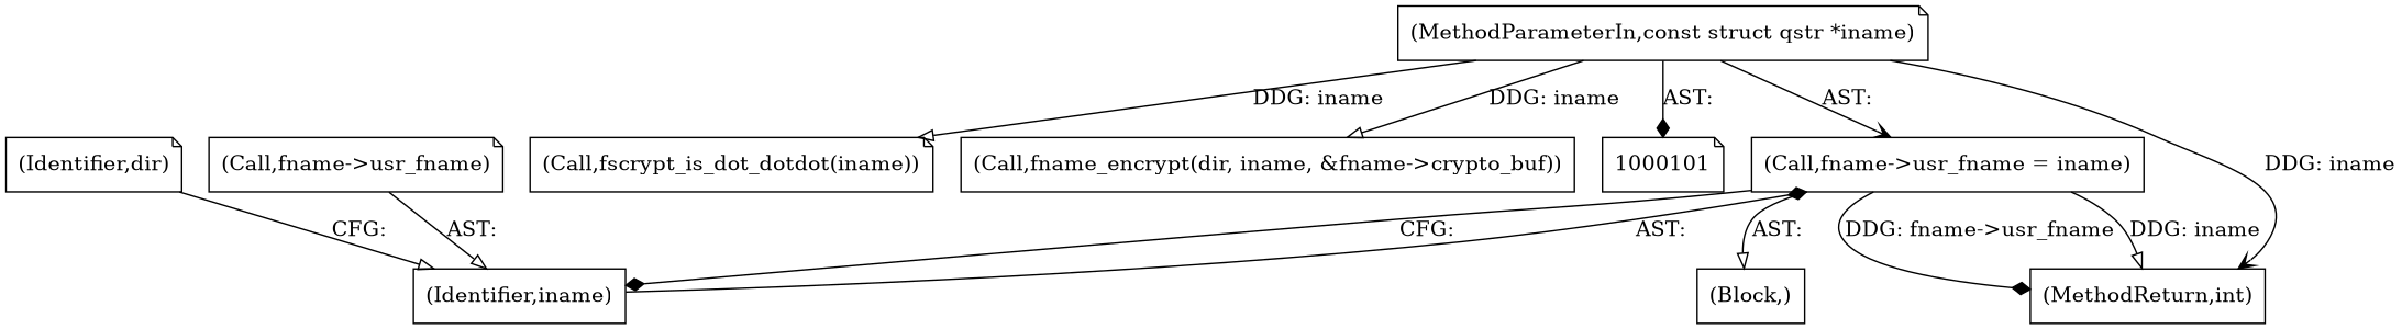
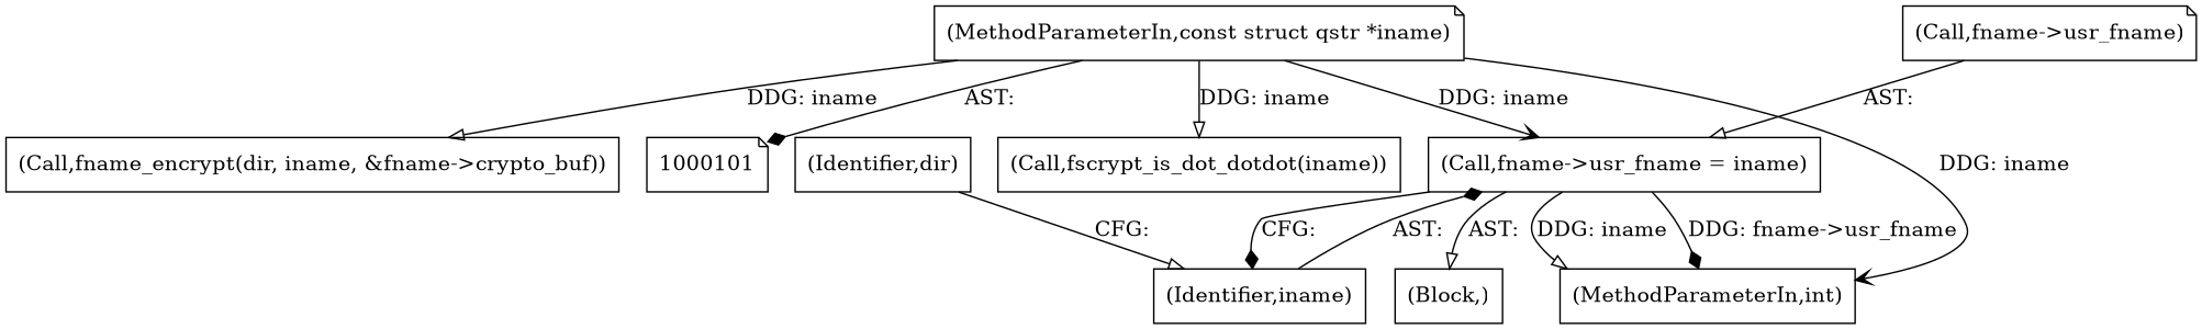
  digraph {
    node [shape=box]
    edge [arrowhead=onormal]
    n1 [label="(Call,fname->usr_fname = iname)"]
-   n2 [label="(MethodReturn,int)"]
+   n2 [label="(MethodParameterIn,int)"]
    n3 [label="(Block,)"]
    n4 [label="(Identifier,iname)"]
    n5 [label="(MethodParameterIn,const struct qstr *iname)" shape=note]
-   n6 [label="(Call,fscrypt_is_dot_dotdot(iname))" shape=note]
+   n6 [label="(Call,fscrypt_is_dot_dotdot(iname))"]
    n7 [label="(Call,fname_encrypt(dir, iname, &fname->crypto_buf))"]
    1000101 [shape=note]
-   n9 [label="(Identifier,dir)" shape=note]
+   n9 [label="(Identifier,dir)"]
    n10 [label="(Call,fname->usr_fname)" shape=note]
    n1 -> n2 [arrowhead=diamond label="DDG: fname->usr_fname"]
    n1 -> n2 [label="DDG: iname"]
    n1 -> n3 [label="AST: "]
    n1 -> n4 [arrowhead=diamond label="CFG: "]
    n4 -> n1 [arrowhead=diamond label="AST: "]
-   n5 -> n1 [arrowhead=vee label="AST: "]
+   n5 -> n1 [arrowhead=vee label="DDG: iname"]
    n5 -> n2 [arrowhead=vee label="DDG: iname"]
    n5 -> n6 [label="DDG: iname"]
    n5 -> n7 [label="DDG: iname"]
    n5 -> 1000101 [arrowhead=diamond label="AST: "]
    n9 -> n4 [label="CFG: "]
-   n10 -> n4 [label="AST: "]
+   n10 -> n1 [label="AST: "]
  }
